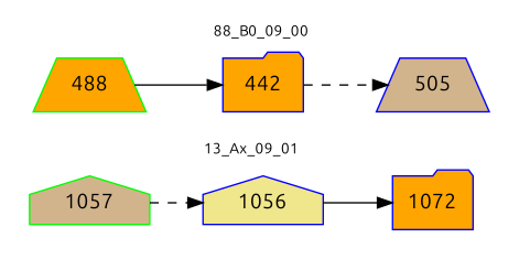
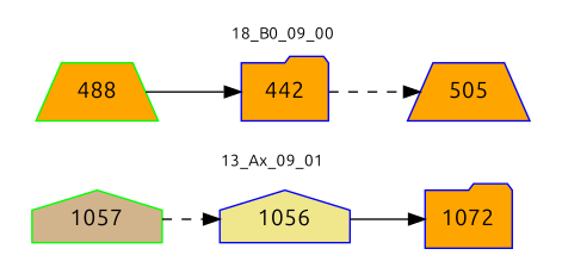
  digraph {
    fontname=Ubuntu
    rankdir=LR
    node [color=blue fillcolor=orange fontname=Ubuntu shape=house style=filled]
    edge [color=black fontname=Ubuntu style=dashed]
    n1 [color=green fillcolor=tan label=1057]
    n2 [fillcolor=khaki label=1056]
    n3 [label=1072 shape=folder]
    n4 [color=green label=488 shape=trapezium]
    n5 [label=442 shape=folder]
-   n6 [fillcolor=tan label=505 shape=trapezium]
+   n6 [label=505 shape=trapezium]
    subgraph cluster_1 {
      color=white
      fontsize=10
      label="13_Ax_09_01"
      n1
      n2
      n3
    }
    subgraph cluster_2 {
      color=white
      fontsize=10
-     label="88_B0_09_00"
+     label="18_B0_09_00"
      n4
      n5
      n6
    }
    n1 -> n2
    n2 -> n3 [style=solid]
    n4 -> n5 [style=solid]
    n5 -> n6
  }
